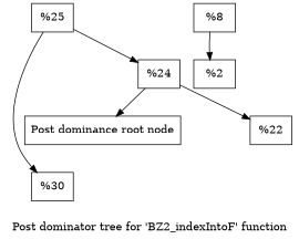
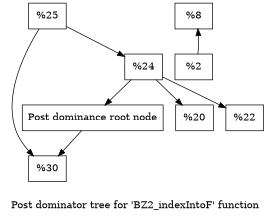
  digraph {
    label="Post dominator tree for 'BZ2_indexIntoF' function"
    node [shape=record]
    n1 [label="{Post dominance root node}"]
    n2 [label="{%30}"]
    n3 [label="{%25}"]
    n4 [label="{%24}"]
+   n5 [label="{%20}"]
    n6 [label="{%22}"]
    n7 [label="{%8}"]
    n8 [label="{%2}"]
+   n1 -> n2
    n3 -> n2
    n3 -> n4
    n4 -> n1
+   n4 -> n5
    n4 -> n6
-   n7 -> n8
+   n8 -> n7
  }
